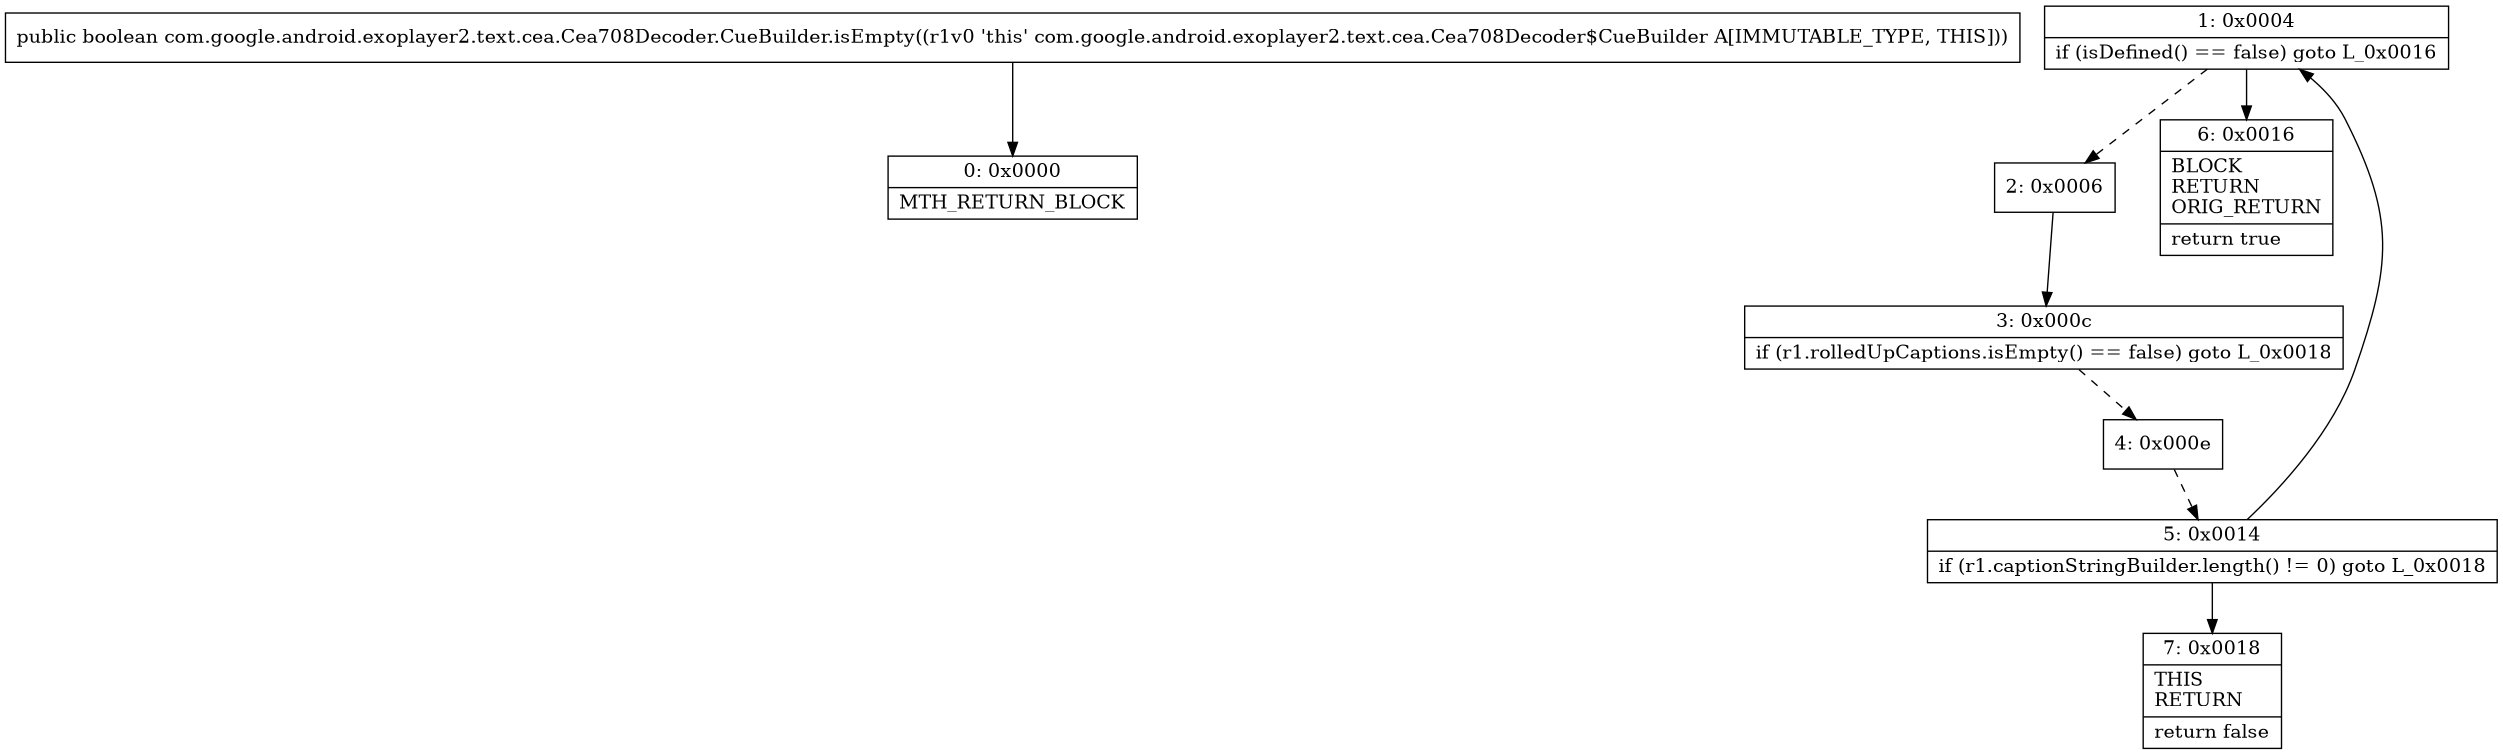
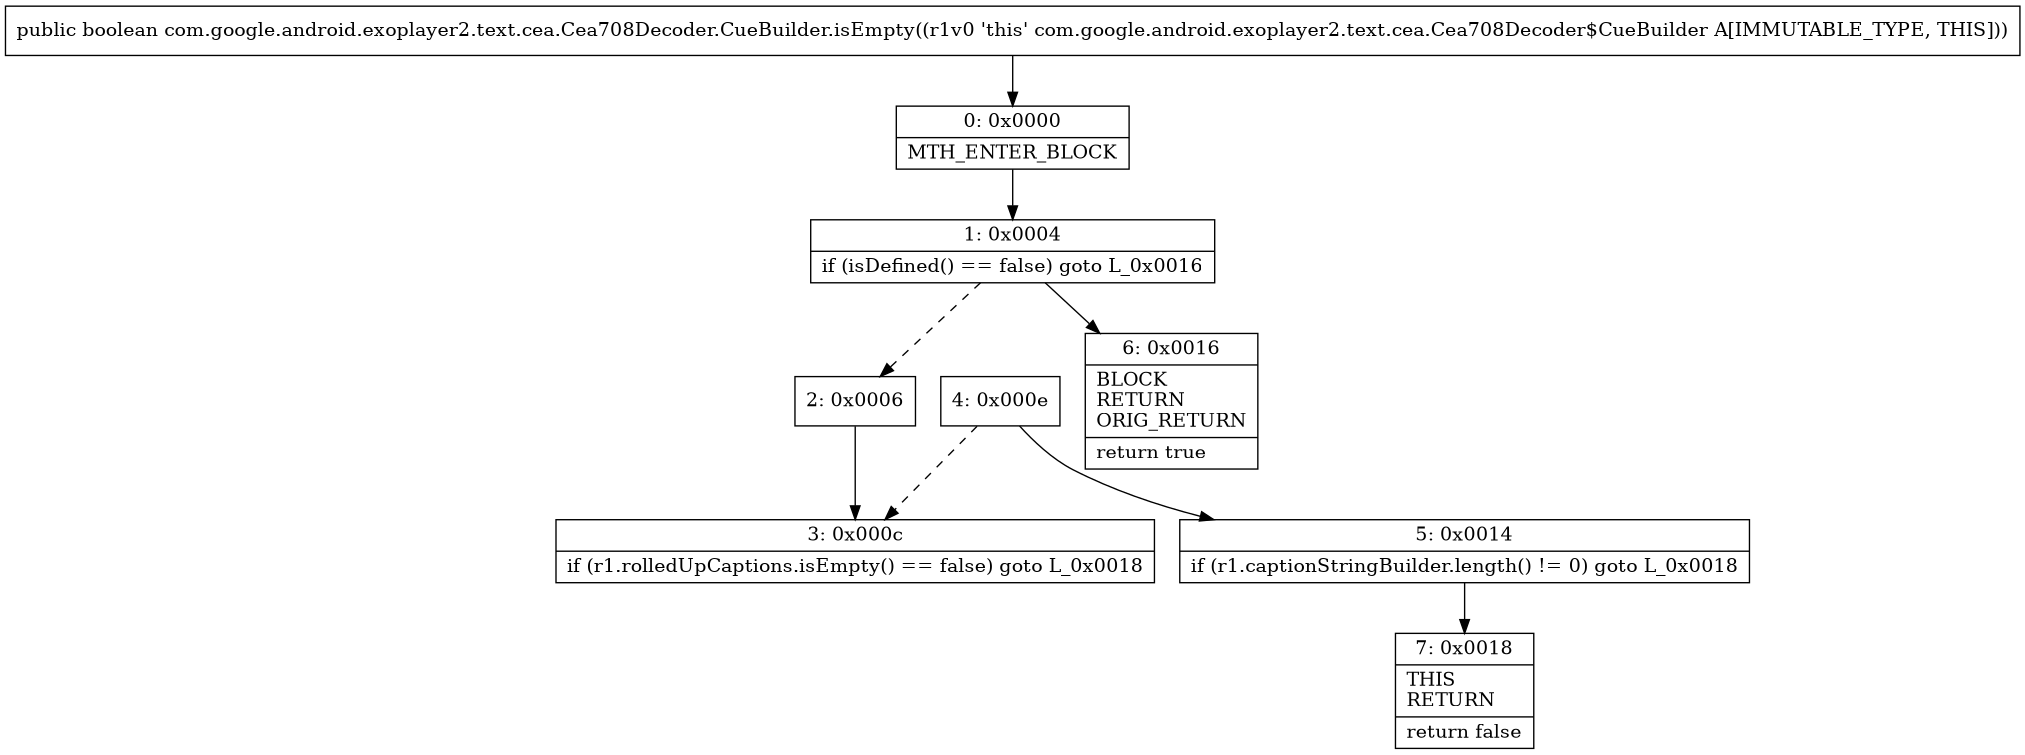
  digraph {
    node [shape=record]
-   n1 [label="{0\:\ 0x0000|MTH_RETURN_BLOCK\l}"]
+   n1 [label="{0\:\ 0x0000|MTH_ENTER_BLOCK\l}"]
    n2 [label="{1\:\ 0x0004|if (isDefined() == false) goto L_0x0016\l}"]
    n3 [label="{2\:\ 0x0006}"]
    n4 [label="{6\:\ 0x0016|BLOCK\lRETURN\lORIG_RETURN\l|return true\l}"]
    n5 [label="{3\:\ 0x000c|if (r1.rolledUpCaptions.isEmpty() == false) goto L_0x0018\l}"]
    n6 [label="{4\:\ 0x000e}"]
    n7 [label="{5\:\ 0x0014|if (r1.captionStringBuilder.length() != 0) goto L_0x0018\l}"]
    n8 [label="{7\:\ 0x0018|THIS\lRETURN\l|return false\l}"]
    n9 [label="{public boolean com.google.android.exoplayer2.text.cea.Cea708Decoder.CueBuilder.isEmpty((r1v0 'this' com.google.android.exoplayer2.text.cea.Cea708Decoder$CueBuilder A[IMMUTABLE_TYPE, THIS])) }"]
-   n7 -> n2
+   n1 -> n2
    n2 -> n3 [style=dashed]
    n2 -> n4
    n3 -> n5
-   n5 -> n6 [style=dashed]
-   n6 -> n7 [style=dashed]
+   n6 -> n5 [style=dashed]
+   n6 -> n7
    n7 -> n8
    n9 -> n1
  }
